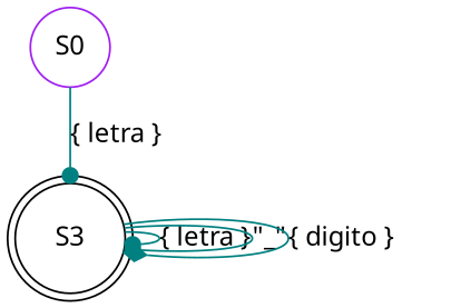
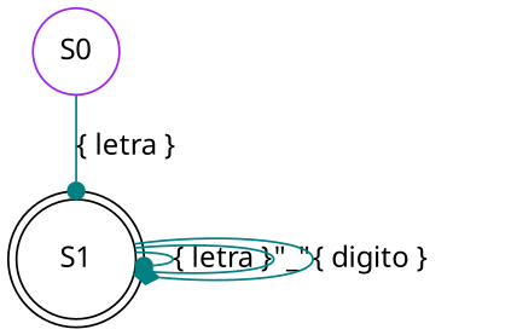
  digraph {
    rankdir=TB
    fontname="Noto Sans"
    node [fontname="Noto Sans"]
    edge [color=teal arrowhead=dot fontname="Noto Sans"]
-   S1 [shape=doublecircle color=black label=S3]
+   S1 [shape=doublecircle color=black]
    S0 [shape=circle color=purple]
    S1 -> S1 [label="\{ letra \}"]
    S1 -> S1 [label="\"_\""]
    S1 -> S1 [label="\{ digito \}" arrowhead=diamond]
    S0 -> S1 [label="\{ letra \}"]
  }
